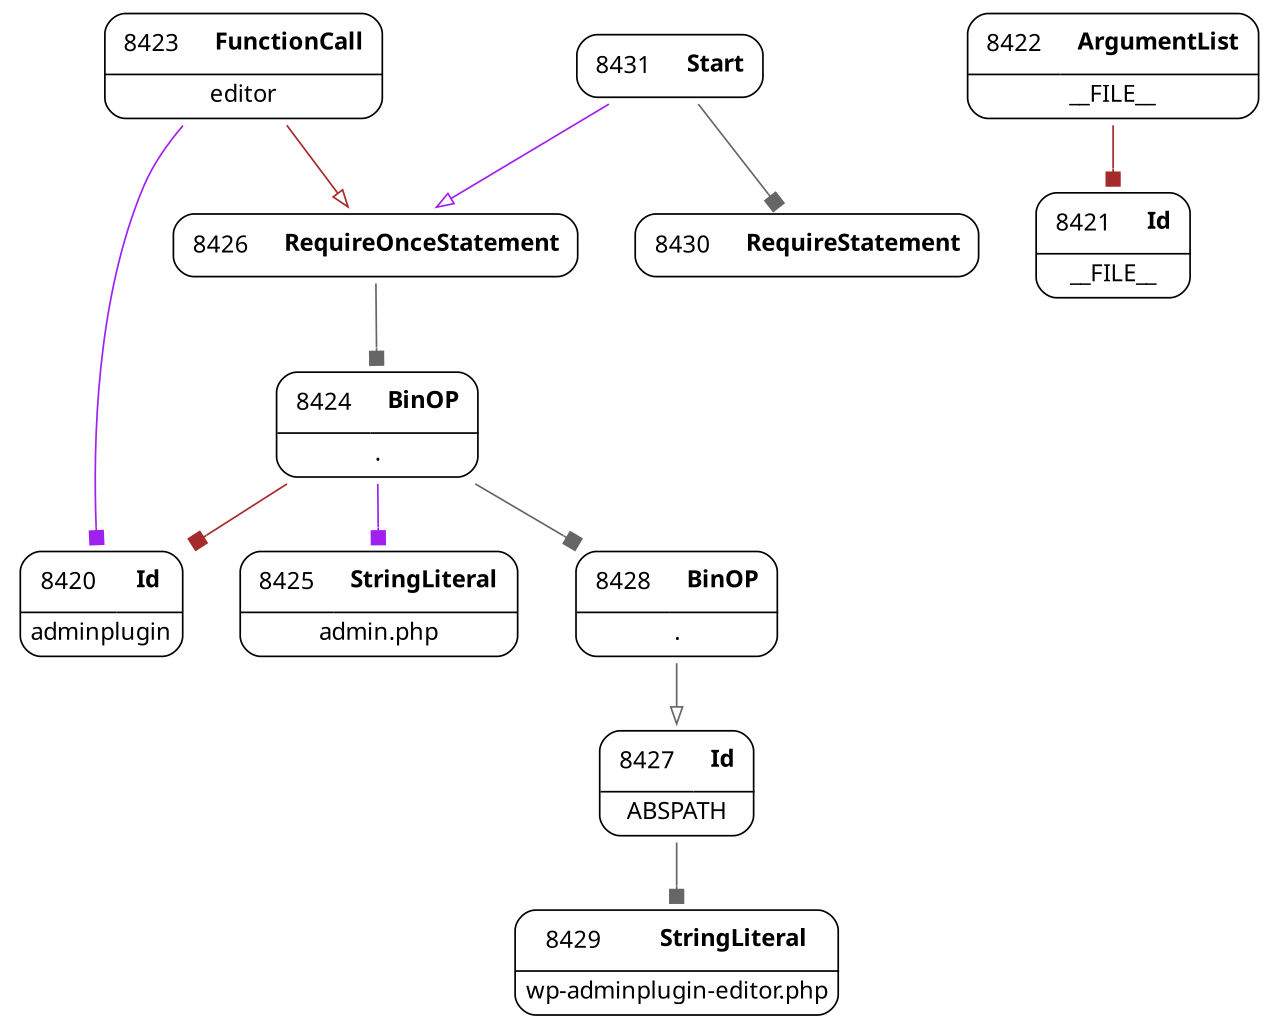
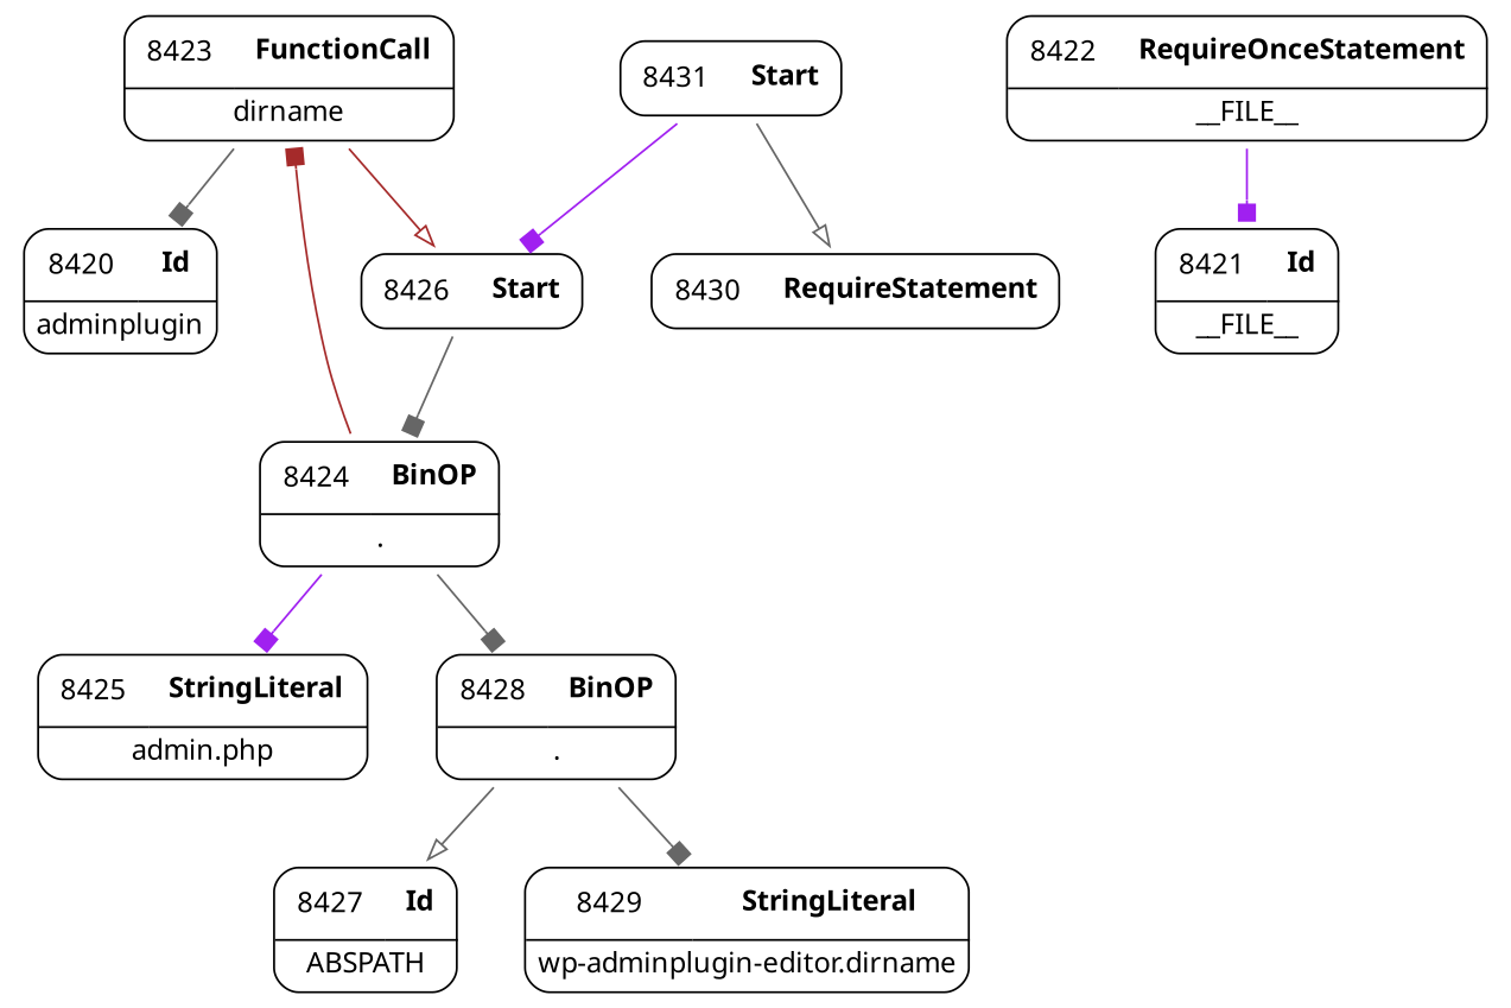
  digraph {
    fontname="Noto Sans"
    node [fontname="Noto Sans" shape=none]
    edge [arrowhead=box color=gray40 fontname="Noto Sans" weight=2]
    n1 [label=<<TABLE border='1' cellspacing='0' cellpadding='10' style='rounded' ><TR><TD border='0'>8420</TD><TD border='0'><B>Id</B></TD></TR><HR/><TR><TD border='0' cellpadding='5' colspan='2'>adminplugin</TD></TR></TABLE>>]
    n2 [label=<<TABLE border='1' cellspacing='0' cellpadding='10' style='rounded' ><TR><TD border='0'>8421</TD><TD border='0'><B>Id</B></TD></TR><HR/><TR><TD border='0' cellpadding='5' colspan='2'>__FILE__</TD></TR></TABLE>>]
-   n3 [label=<<TABLE border='1' cellspacing='0' cellpadding='10' style='rounded' ><TR><TD border='0'>8422</TD><TD border='0'><B>ArgumentList</B></TD></TR><HR/><TR><TD border='0' cellpadding='5' colspan='2'>__FILE__</TD></TR></TABLE>>]
-   n4 [label=<<TABLE border='1' cellspacing='0' cellpadding='10' style='rounded' ><TR><TD border='0'>8423</TD><TD border='0'><B>FunctionCall</B></TD></TR><HR/><TR><TD border='0' cellpadding='5' colspan='2'>editor</TD></TR></TABLE>>]
-   n5 [label=<<TABLE border='1' cellspacing='0' cellpadding='10' style='rounded' ><TR><TD border='0'>8426</TD><TD border='0'><B>RequireOnceStatement</B></TD></TR></TABLE>>]
+   n3 [label=<<TABLE border='1' cellspacing='0' cellpadding='10' style='rounded' ><TR><TD border='0'>8422</TD><TD border='0'><B>RequireOnceStatement</B></TD></TR><HR/><TR><TD border='0' cellpadding='5' colspan='2'>__FILE__</TD></TR></TABLE>>]
+   n4 [label=<<TABLE border='1' cellspacing='0' cellpadding='10' style='rounded' ><TR><TD border='0'>8423</TD><TD border='0'><B>FunctionCall</B></TD></TR><HR/><TR><TD border='0' cellpadding='5' colspan='2'>dirname</TD></TR></TABLE>>]
+   n5 [label=<<TABLE border='1' cellspacing='0' cellpadding='10' style='rounded' ><TR><TD border='0'>8426</TD><TD border='0'><B>Start</B></TD></TR></TABLE>>]
    n6 [label=<<TABLE border='1' cellspacing='0' cellpadding='10' style='rounded' ><TR><TD border='0'>8424</TD><TD border='0'><B>BinOP</B></TD></TR><HR/><TR><TD border='0' cellpadding='5' colspan='2'>.</TD></TR></TABLE>>]
    n7 [label=<<TABLE border='1' cellspacing='0' cellpadding='10' style='rounded' ><TR><TD border='0'>8425</TD><TD border='0'><B>StringLiteral</B></TD></TR><HR/><TR><TD border='0' cellpadding='5' colspan='2'>admin.php</TD></TR></TABLE>>]
    n8 [label=<<TABLE border='1' cellspacing='0' cellpadding='10' style='rounded' ><TR><TD border='0'>8428</TD><TD border='0'><B>BinOP</B></TD></TR><HR/><TR><TD border='0' cellpadding='5' colspan='2'>.</TD></TR></TABLE>>]
    n9 [label=<<TABLE border='1' cellspacing='0' cellpadding='10' style='rounded' ><TR><TD border='0'>8427</TD><TD border='0'><B>Id</B></TD></TR><HR/><TR><TD border='0' cellpadding='5' colspan='2'>ABSPATH</TD></TR></TABLE>>]
-   n10 [label=<<TABLE border='1' cellspacing='0' cellpadding='10' style='rounded' ><TR><TD border='0'>8429</TD><TD border='0'><B>StringLiteral</B></TD></TR><HR/><TR><TD border='0' cellpadding='5' colspan='2'>wp-adminplugin-editor.php</TD></TR></TABLE>>]
+   n10 [label=<<TABLE border='1' cellspacing='0' cellpadding='10' style='rounded' ><TR><TD border='0'>8429</TD><TD border='0'><B>StringLiteral</B></TD></TR><HR/><TR><TD border='0' cellpadding='5' colspan='2'>wp-adminplugin-editor.dirname</TD></TR></TABLE>>]
    n11 [label=<<TABLE border='1' cellspacing='0' cellpadding='10' style='rounded' ><TR><TD border='0'>8430</TD><TD border='0'><B>RequireStatement</B></TD></TR></TABLE>>]
    n12 [label=<<TABLE border='1' cellspacing='0' cellpadding='10' style='rounded' ><TR><TD border='0'>8431</TD><TD border='0'><B>Start</B></TD></TR></TABLE>>]
-   n3 -> n2 [color=brown]
-   n4 -> n1 [color=purple]
+   n3 -> n2 [color=purple]
+   n4 -> n1
    n4 -> n5 [arrowhead=onormal color=brown]
    n5 -> n6
-   n6 -> n1 [color=brown]
+   n6 -> n4 [color=brown]
    n6 -> n7 [color=purple]
    n6 -> n8
    n8 -> n9 [arrowhead=onormal]
-   n9 -> n10
-   n12 -> n5 [arrowhead=onormal color=purple]
-   n12 -> n11
+   n8 -> n10
+   n12 -> n5 [color=purple]
+   n12 -> n11 [arrowhead=onormal]
  }
